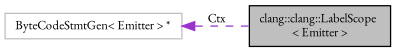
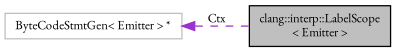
  digraph {
    rankdir=LR
    fontname="EB Garamond"
    node [fontname="EB Garamond" fontsize=10 shape=record]
-   n1 [color=black fillcolor=grey75 fontcolor=black height=0.2 label="clang::clang::LabelScope\l\< Emitter \>" style=filled width=0.4]
+   n1 [color=black fillcolor=grey75 fontcolor=black height=0.2 label="clang::interp::LabelScope\l\< Emitter \>" style=filled width=0.4]
    n2 [color=grey75 height=0.2 label="ByteCodeStmtGen\< Emitter \> *" width=0.4]
    n2 -> n1 [color=darkorchid3 dir=back fontname="EB Garamond" fontsize=10 label=" Ctx" labelfontname=Helvetica labelfontsize=10 style=dashed]
  }
